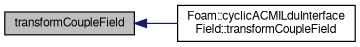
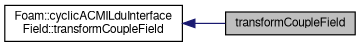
  digraph {
    rankdir=LR
    node [color=black fontname=FreeSans fontsize=10 shape=record]
    n1 [fillcolor=grey75 fontcolor=black height=0.2 label=transformCoupleField style=filled width=0.4]
    n2 [height=0.2 label="Foam::cyclicACMILduInterface\lField::transformCoupleField" width=0.4]
-   n1 -> n2 [color=midnightblue dir=back fontname=FreeSans fontsize=10 labelfontname=FreeSans labelfontsize=10 style=solid]
+   n2 -> n1 [color=midnightblue dir=back fontname=FreeSans fontsize=10 labelfontname=FreeSans labelfontsize=10 style=solid]
  }
